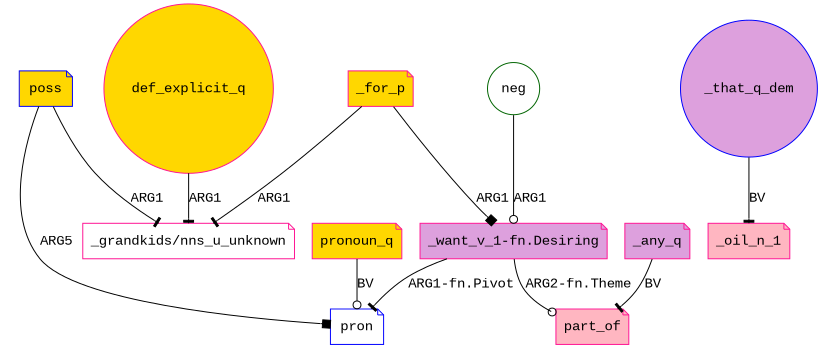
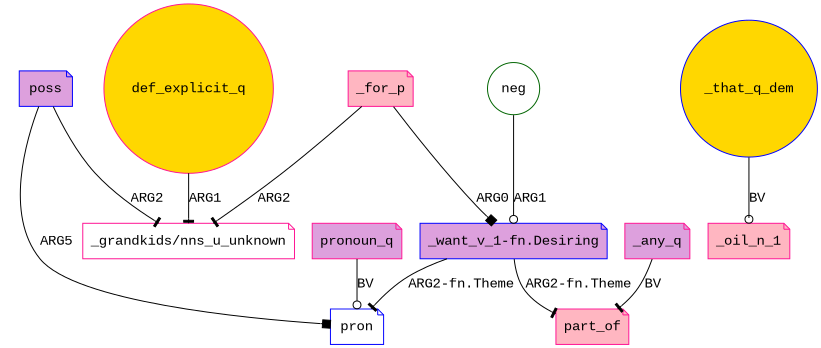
  digraph {
    fontname="Liberation Mono"
    node [color=deeppink fillcolor=plum fontname="Liberation Mono" shape=note style=filled]
    edge [arrowhead=tee fontname="Liberation Mono"]
-   "_want_v_1-fn.Desiring"
+   "_want_v_1-fn.Desiring" [color=blue]
    pron [color=blue fillcolor=white]
    part_of [fillcolor=lightpink]
-   poss [color=blue fillcolor=gold]
+   poss [color=blue]
    "_grandkids/nns_u_unknown" [fillcolor=white]
    _oil_n_1 [fillcolor=lightpink]
-   _that_q_dem [color=blue shape=circle]
+   _that_q_dem [color=blue fillcolor=gold shape=circle]
    def_explicit_q [fillcolor=gold shape=circle]
-   _for_p [fillcolor=gold]
+   _for_p [fillcolor=lightpink]
    neg [color=darkgreen fillcolor=white shape=circle]
    _any_q
-   pronoun_q [fillcolor=gold]
-   "_want_v_1-fn.Desiring" -> pron [label="ARG1-fn.Pivot"]
-   "_want_v_1-fn.Desiring" -> part_of [arrowhead=odot label="ARG2-fn.Theme"]
+   pronoun_q
+   "_want_v_1-fn.Desiring" -> pron [label="ARG2-fn.Theme"]
+   "_want_v_1-fn.Desiring" -> part_of [label="ARG2-fn.Theme"]
    poss -> pron [arrowhead=box label=ARG5]
-   poss -> "_grandkids/nns_u_unknown" [label=ARG1]
-   _that_q_dem -> _oil_n_1 [label=BV]
+   poss -> "_grandkids/nns_u_unknown" [label=ARG2]
+   _that_q_dem -> _oil_n_1 [arrowhead=odot label=BV]
    def_explicit_q -> "_grandkids/nns_u_unknown" [label=ARG1]
-   _for_p -> "_want_v_1-fn.Desiring" [arrowhead=box label=ARG1]
-   _for_p -> "_grandkids/nns_u_unknown" [label=ARG1]
+   _for_p -> "_want_v_1-fn.Desiring" [arrowhead=box label=ARG0]
+   _for_p -> "_grandkids/nns_u_unknown" [label=ARG2]
    neg -> "_want_v_1-fn.Desiring" [arrowhead=odot label=ARG1]
    _any_q -> part_of [label=BV]
    pronoun_q -> pron [arrowhead=odot label=BV]
  }
